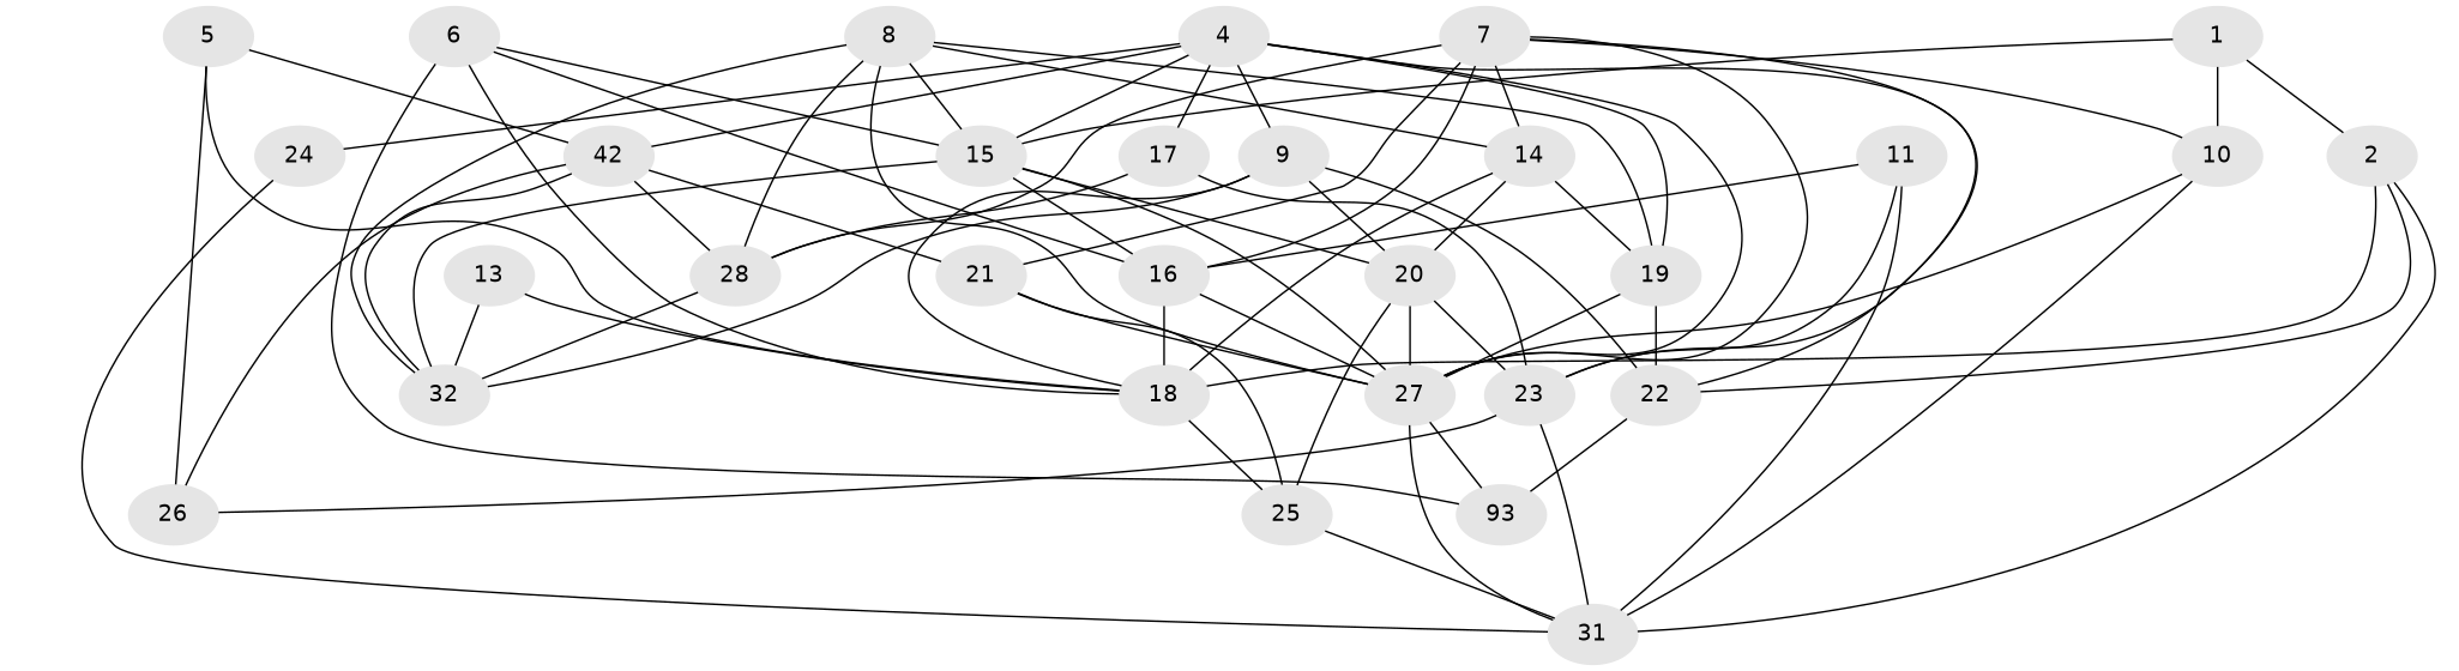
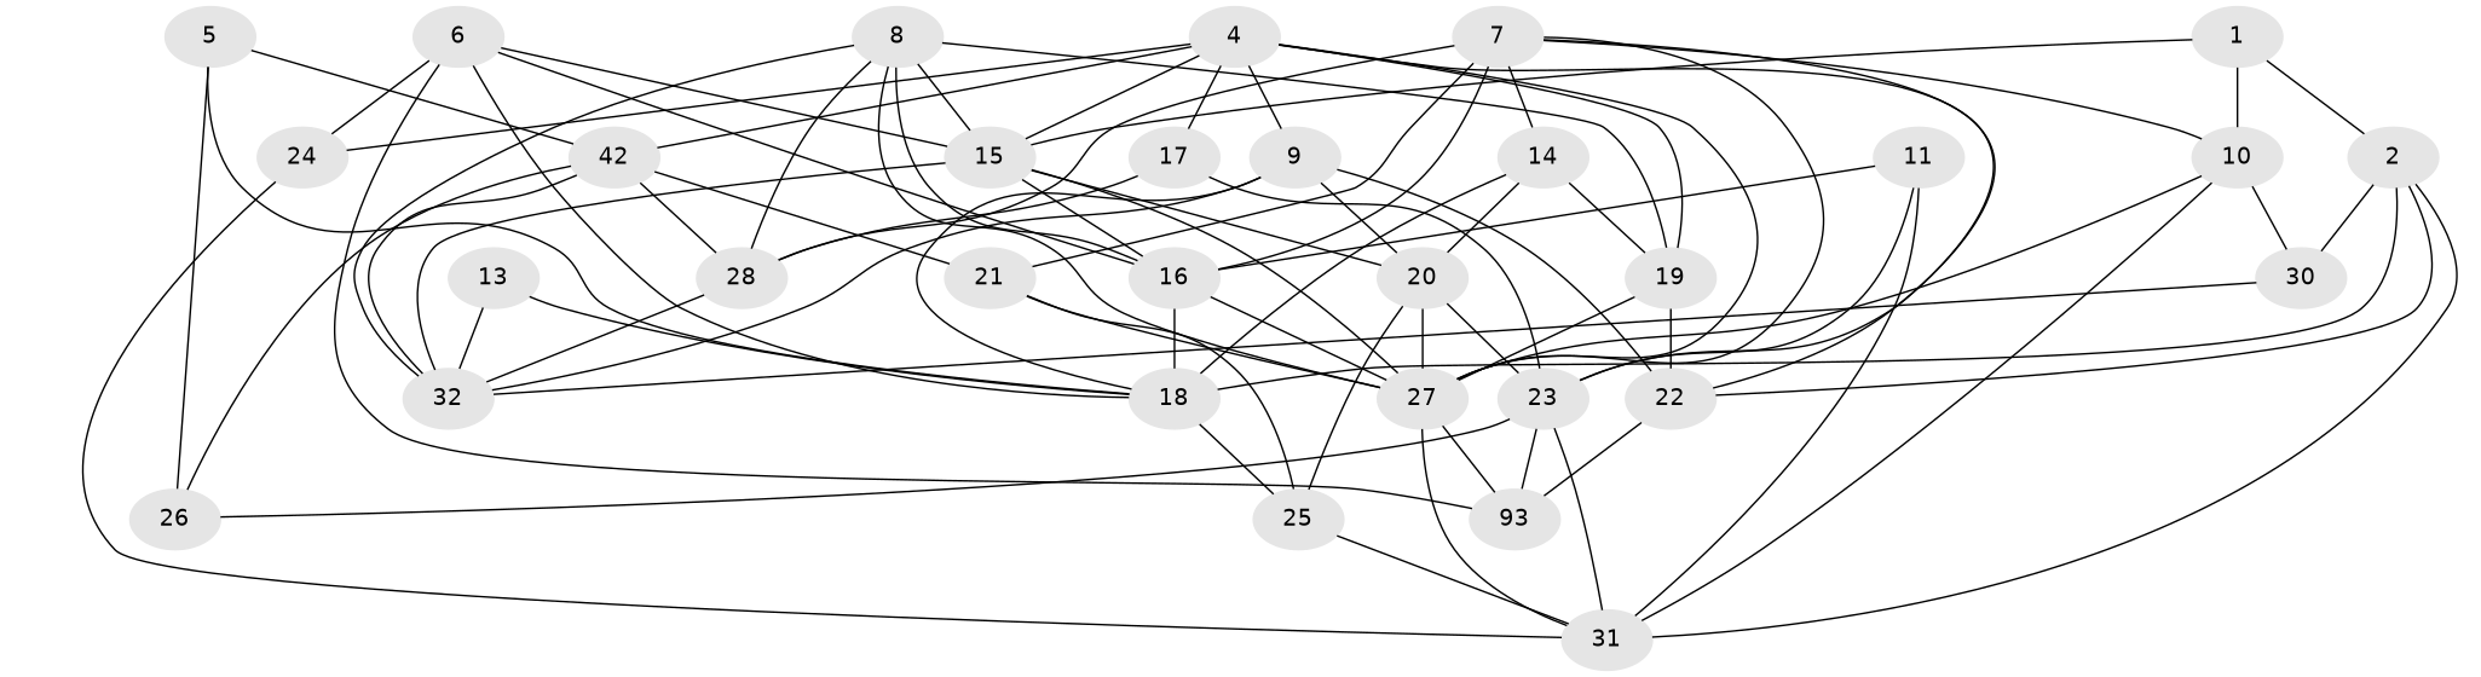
  graph {
    fontname="DejaVu Sans"
    node [color=gray90 fontname="DejaVu Sans" style=filled]
    edge [fontname="DejaVu Sans" weight=1.0]
    1
    10
    15
    2
+   30
    31
    27
    16
    32
    20
    18
    22
    25
    n14 [label=93]
    24
    4
    n17 [label=42]
    17
    19
    9
    26
    21
    28
    23
    5
    6
    7
    14
    8
    11
    13
    1 -- 10
    1 -- 15
    1 -- 2
+   10 -- 30
    10 -- 31
    10 -- 27
    15 -- 27
    15 -- 16
    15 -- 32 [weight=2.0]
    15 -- 20
+   2 -- 30
    2 -- 31
    2 -- 18
    2 -- 22
+   30 -- 32
    27 -- 31
    27 -- n14
    16 -- 27
    16 -- 18 [weight=2.0]
    20 -- 27
    20 -- 25
    20 -- 23
    18 -- 25
    22 -- n14
    25 -- 31
    24 -- 31
    4 -- 15
    4 -- 27
    4 -- 22
    4 -- 24
    4 -- n17
    4 -- 17
    4 -- 19
    4 -- 9
    n17 -- 32
    n17 -- 26
    n17 -- 21
    n17 -- 28 [weight=2.0]
    17 -- 28 [weight=3.0]
    17 -- 23
    19 -- 27
    19 -- 22
    9 -- 32
    9 -- 20
    9 -- 18
    9 -- 22
    21 -- 27
    21 -- 25
    28 -- 32
    23 -- 31
+   23 -- n14
    23 -- 26
    5 -- 18
    5 -- n17
    5 -- 26
    6 -- 15
    6 -- 16
    6 -- 18 [weight=2.0]
    6 -- n14
+   6 -- 24
    7 -- 10
    7 -- 27
    7 -- 16
    7 -- 21
    7 -- 28 [weight=2.0]
    7 -- 23
    7 -- 14
    14 -- 20
    14 -- 18
    14 -- 19
    8 -- 15
    8 -- 27
    8 -- 32
    8 -- 19
    8 -- 28
-   8 -- 14
+   8 -- 16
    11 -- 31
    11 -- 16
    11 -- 23
    13 -- 32
    13 -- 18
  }
